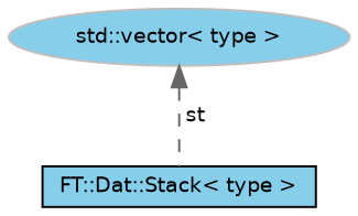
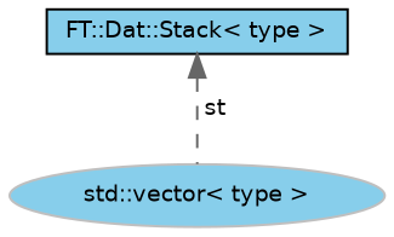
  digraph {
    node [fillcolor=skyblue fontname=Helvetica fontsize=10 style=filled]
    n1 [color=black fontcolor=black height=0.2 label="FT::Dat::Stack\< type \>" shape=box width=0.4]
    n2 [color=grey75 height=0.2 label="std::vector\< type \>" shape=ellipse width=0.4]
-   n2 -> n1 [color=gray40 dir=back fontname=Helvetica fontsize=10 label=" st" labelfontname=Helvetica labelfontsize=10 style=dashed]
+   n1 -> n2 [color=gray40 dir=back fontname=Helvetica fontsize=10 label=" st" labelfontname=Helvetica labelfontsize=10 style=dashed]
  }
